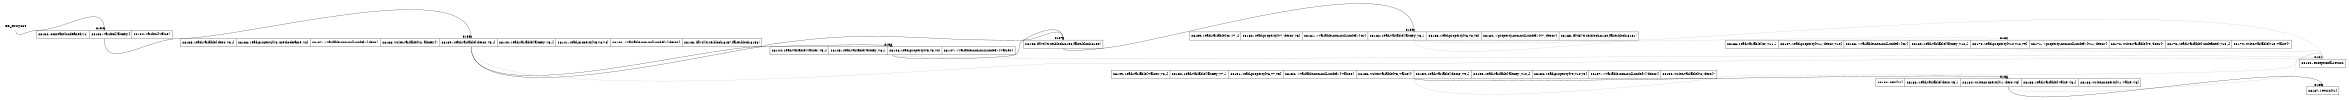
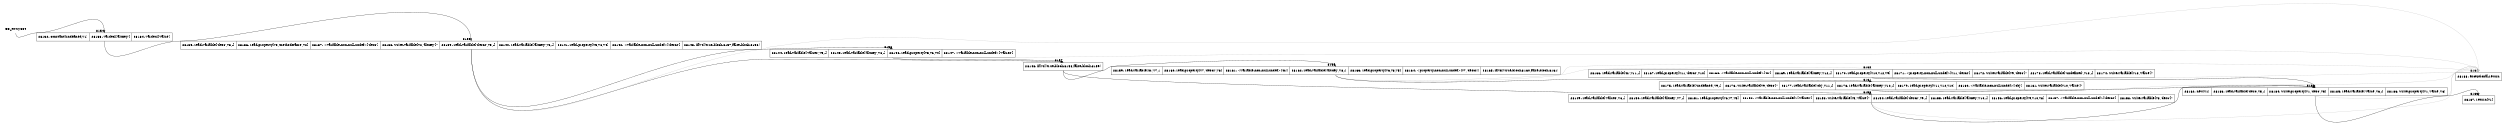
  digraph {
    rankdir=LR
    node [shape=record]
    edge [headport=n tailport=s]
    BB_entry684 [shape=none]
    n2 [label="{28132: constant[undefined,v1]|28133: vardecl['altKey']|28134: vardecl['value']}"]
    n3 [label="{28135: read-variable['desc',v3,-]|28136: read-property[v3,'methodName',v2]|28137: \<variable-non-null-undef\>['desc']|28138: write-variable[v2,'altKey']*|28139: read-variable['descs',v5,-]|28140: read-variable['altKey',v6,-]|28141: read-property[v5,v6,v4]|28142: \<variable-non-null-undef\>['descs']|28143: if[v4](true-block:8157,false-block:8156)}"]
    n4 [label="{28148: if[v4](true-block:8158,false-block:8159)}"]
    n5 [label="{28144: read-variable['values',v5,-]|28145: read-variable['altKey',v6,-]|28146: read-property[v5,v6,v4]|28147: \<variable-non-null-undef\>['values']}"]
    n6 [label="{28188: exceptional-return}"]
    n7 [label="{28149: read-variable['values',v6,-]|28150: read-variable['altKey',v7,-]|28151: read-property[v6,v7,v5]|28152: \<variable-non-null-undef\>['values']|28153: write-variable[v5,'value']*|28154: read-variable['descs',v9,-]|28155: read-variable['altKey',v10,-]|28156: read-property[v9,v10,v8]|28157: \<variable-non-null-undef\>['descs']|28158: write-variable[v8,'desc']*}"]
    n8 [label="{28159: read-variable['m',v7,-]|28160: read-property[v7,'descs',v6]|28161: \<variable-non-null-undef\>['m']|28162: read-variable['altKey',v8,-]|28163: read-property[v6,v8,v5]|28164: \<property-non-null-undef\>[v7,'descs']|28165: if[v5](true-block:8160,false-block:8161)}"]
    n9 [label="{28182: new[v1]|28183: read-variable['desc',v5,-]|28184: write-property[v1,'desc',v5]|28185: read-variable['value',v6,-]|28186: write-property[v1,'value',v6]}"]
    n10 [label="{28166: read-variable['m',v11,-]|28167: read-property[v11,'descs',v10]|28168: \<variable-non-null-undef\>['m']|28169: read-variable['altKey',v12,-]|28170: read-property[v10,v12,v9]|28171: \<property-non-null-undef\>[v11,'descs']|28172: write-variable[v9,'desc']*|28173: read-variable['undefined',v13,-]|28174: write-variable[v13,'value']*}"]
+   n11 [label="{28175: read-variable['undefined',v9,-]|28176: write-variable[v9,'desc']*|28177: read-variable['obj',v11,-]|28178: read-variable['altKey',v12,-]|28179: read-property[v11,v12,v10]|28180: \<variable-non-null-undef\>['obj']|28181: write-variable[v10,'value']*}"]
    n12 [label="{28187: return[v1]}"]
    BB_entry684 -> n2 [headlabel="    8154"]
    n2 -> n3 [headlabel="      8155"]
    n3 -> n4 [headlabel="      8157"]
    n3 -> n5 [headlabel="      8156"]
    n3 -> n6 [color=gray headlabel="      8164"]
+   n4 -> n7 [headlabel="      8158"]
    n4 -> n8 [headlabel="      8159"]
    n5 -> n4
    n5 -> n6 [color=gray]
    n7 -> n6 [color=gray]
    n7 -> n9 [headlabel="      8162"]
    n8 -> n6 [color=gray]
    n8 -> n10 [color=gray headlabel="      8160"]
+   n8 -> n11 [headlabel="      8161"]
    n9 -> n6 [color=gray]
    n9 -> n12 [headlabel="      8163"]
    n10 -> n6 [color=gray]
+   n10 -> n9
+   n11 -> n6 [color=gray]
+   n11 -> n9
  }
